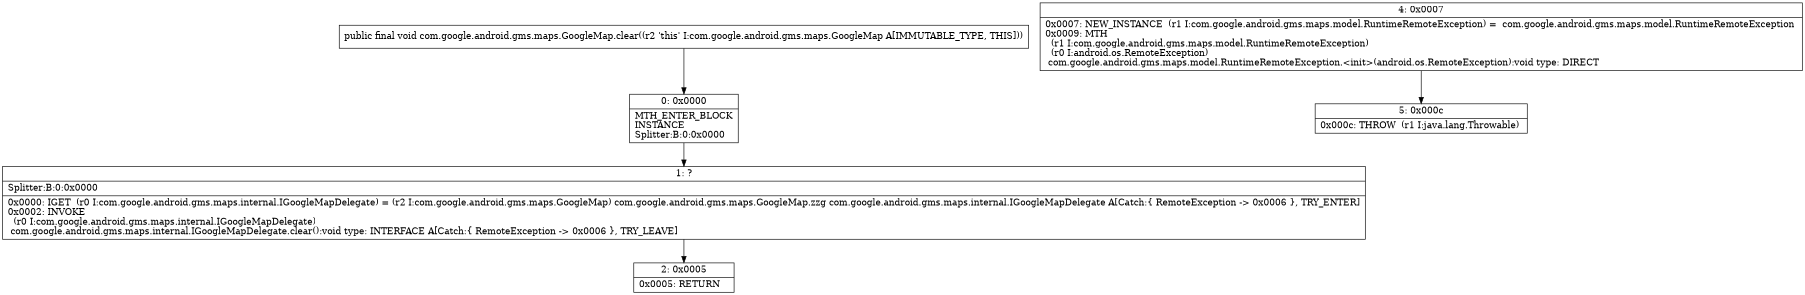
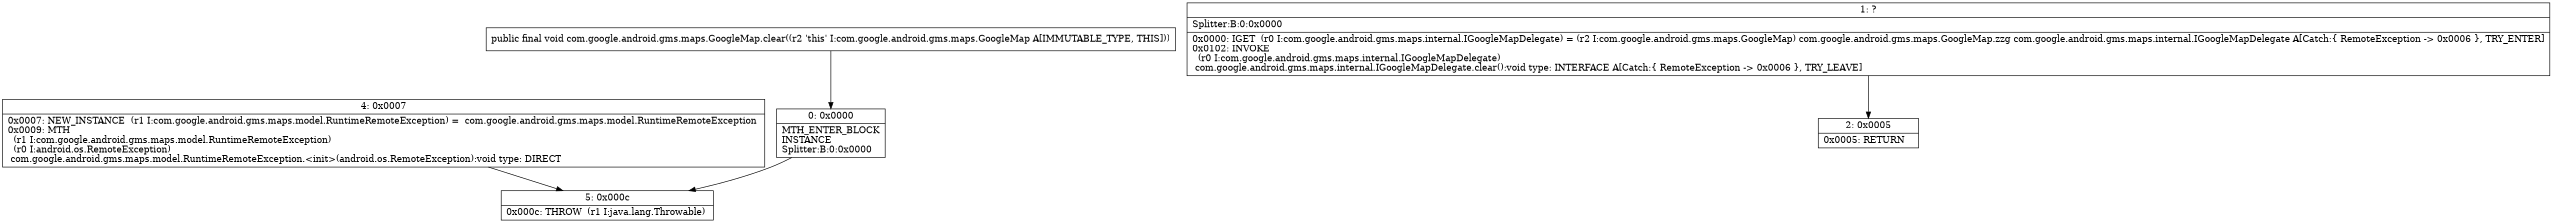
  digraph {
    node [shape=record]
    n1 [label="{0\:\ 0x0000|MTH_ENTER_BLOCK\lINSTANCE\lSplitter:B:0:0x0000\l}"]
-   n2 [label="{1\:\ ?|Splitter:B:0:0x0000\l|0x0000: IGET  (r0 I:com.google.android.gms.maps.internal.IGoogleMapDelegate) = (r2 I:com.google.android.gms.maps.GoogleMap) com.google.android.gms.maps.GoogleMap.zzg com.google.android.gms.maps.internal.IGoogleMapDelegate A[Catch:\{ RemoteException \-\> 0x0006 \}, TRY_ENTER]\l0x0002: INVOKE  \l  (r0 I:com.google.android.gms.maps.internal.IGoogleMapDelegate)\l com.google.android.gms.maps.internal.IGoogleMapDelegate.clear():void type: INTERFACE A[Catch:\{ RemoteException \-\> 0x0006 \}, TRY_LEAVE]\l}"]
+   n2 [label="{1\:\ ?|Splitter:B:0:0x0000\l|0x0000: IGET  (r0 I:com.google.android.gms.maps.internal.IGoogleMapDelegate) = (r2 I:com.google.android.gms.maps.GoogleMap) com.google.android.gms.maps.GoogleMap.zzg com.google.android.gms.maps.internal.IGoogleMapDelegate A[Catch:\{ RemoteException \-\> 0x0006 \}, TRY_ENTER]\l0x0102: INVOKE  \l  (r0 I:com.google.android.gms.maps.internal.IGoogleMapDelegate)\l com.google.android.gms.maps.internal.IGoogleMapDelegate.clear():void type: INTERFACE A[Catch:\{ RemoteException \-\> 0x0006 \}, TRY_LEAVE]\l}"]
    n3 [label="{2\:\ 0x0005|0x0005: RETURN   \l}"]
    n4 [label="{4\:\ 0x0007|0x0007: NEW_INSTANCE  (r1 I:com.google.android.gms.maps.model.RuntimeRemoteException) =  com.google.android.gms.maps.model.RuntimeRemoteException \l0x0009: MTH  \l  (r1 I:com.google.android.gms.maps.model.RuntimeRemoteException)\l  (r0 I:android.os.RemoteException)\l com.google.android.gms.maps.model.RuntimeRemoteException.\<init\>(android.os.RemoteException):void type: DIRECT \l}"]
    n5 [label="{5\:\ 0x000c|0x000c: THROW  (r1 I:java.lang.Throwable) \l}"]
    n6 [label="{public final void com.google.android.gms.maps.GoogleMap.clear((r2 'this' I:com.google.android.gms.maps.GoogleMap A[IMMUTABLE_TYPE, THIS])) }"]
-   n1 -> n2
+   n1 -> n5
    n2 -> n3
    n4 -> n5
    n6 -> n1
  }
